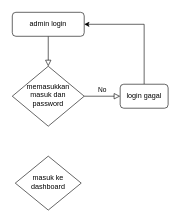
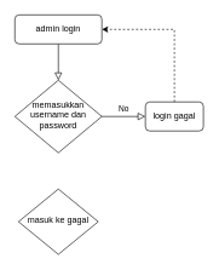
  <mxCell id="0" />
  <mxCell id="1" parent="0" />
  <mxCell id="2" value="" style="rounded=0;html=1;jettySize=auto;orthogonalLoop=1;fontSize=11;endArrow=block;endFill=0;endSize=8;strokeWidth=1;shadow=0;labelBackgroundColor=none;edgeStyle=orthogonalEdgeStyle;" parent="1" source="3" target="5" edge="1"><mxGeometry relative="1" as="geometry" /></mxCell>
  <mxCell id="3" value="admin login" style="rounded=1;whiteSpace=wrap;html=1;fontSize=12;glass=0;strokeWidth=1;shadow=0;" parent="1" vertex="1"><mxGeometry x="20" y="20" width="120" height="40" as="geometry" /></mxCell>
  <mxCell id="4" value="No" style="edgeStyle=orthogonalEdgeStyle;rounded=0;html=1;jettySize=auto;orthogonalLoop=1;fontSize=11;endArrow=block;endFill=0;endSize=8;strokeWidth=1;shadow=0;labelBackgroundColor=none;" parent="1" source="5" target="7" edge="1"><mxGeometry y="10" relative="1" as="geometry"><mxPoint as="offset" /></mxGeometry></mxCell>
- <mxCell id="5" value="memasukkan masuk dan password" style="rhombus;whiteSpace=wrap;html=1;shadow=0;fontFamily=Helvetica;fontSize=12;align=center;strokeWidth=1;spacing=6;spacingTop=-4;" parent="1" vertex="1"><mxGeometry x="20" y="110" width="120" height="100" as="geometry" /></mxCell>
- <mxCell id="6" style="edgeStyle=orthogonalEdgeStyle;rounded=0;orthogonalLoop=1;jettySize=auto;html=1;exitX=0.5;exitY=0;exitDx=0;exitDy=0;entryX=1;entryY=0.5;entryDx=0;entryDy=0;" edge="1" parent="1" source="7" target="3"><mxGeometry relative="1" as="geometry" /></mxCell>
+ <mxCell id="5" value="memasukkan username dan password" style="rhombus;whiteSpace=wrap;html=1;shadow=0;fontFamily=Helvetica;fontSize=12;align=center;strokeWidth=1;spacing=6;spacingTop=-4;" parent="1" vertex="1"><mxGeometry x="20" y="110" width="120" height="100" as="geometry" /></mxCell>
+ <mxCell id="6" style="edgeStyle=orthogonalEdgeStyle;rounded=0;orthogonalLoop=1;jettySize=auto;html=1;exitX=0.5;exitY=0;exitDx=0;exitDy=0;entryX=1;entryY=0.5;entryDx=0;entryDy=0;dashed=1;" edge="1" parent="1" source="7" target="3"><mxGeometry relative="1" as="geometry" /></mxCell>
  <mxCell id="7" value="login gagal" style="rounded=1;whiteSpace=wrap;html=1;fontSize=12;glass=0;strokeWidth=1;shadow=0;" parent="1" vertex="1"><mxGeometry x="200" y="140" width="80" height="40" as="geometry" /></mxCell>
- <mxCell id="8" value="masuk ke dashboard" style="rhombus;whiteSpace=wrap;html=1;shadow=0;fontFamily=Helvetica;fontSize=12;align=center;strokeWidth=1;spacing=6;spacingTop=-4;" parent="1" vertex="1"><mxGeometry x="25" y="260" width="110" height="90" as="geometry" /></mxCell>
+ <mxCell id="8" value="masuk ke gagal" style="rhombus;whiteSpace=wrap;html=1;shadow=0;fontFamily=Helvetica;fontSize=12;align=center;strokeWidth=1;spacing=6;spacingTop=-4;" parent="1" vertex="1"><mxGeometry x="25" y="260" width="110" height="90" as="geometry" /></mxCell>
